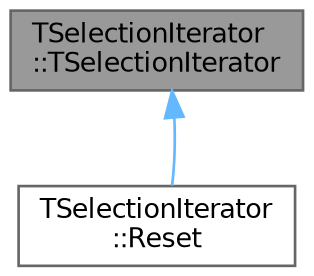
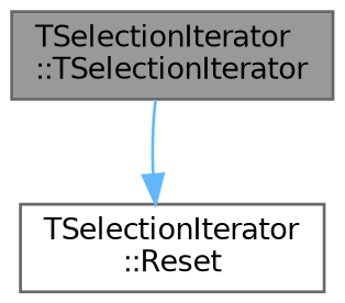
  digraph {
    rankdir=TB
    node [fontname=Helvetica fontsize=10 shape=box style=filled]
    n1 [color=gray40 fillcolor=grey60 fontcolor=black height=0.2 label="TSelectionIterator\l::TSelectionIterator" width=0.4]
    n2 [color=grey40 fillcolor=white height=0.2 label="TSelectionIterator\l::Reset" width=0.4]
-   n2 -> n1 [color=steelblue1 fontname=Helvetica fontsize=10 labelfontname=Helvetica labelfontsize=10 style=solid]
+   n1 -> n2 [color=steelblue1 fontname=Helvetica fontsize=10 labelfontname=Helvetica labelfontsize=10 style=solid]
  }
